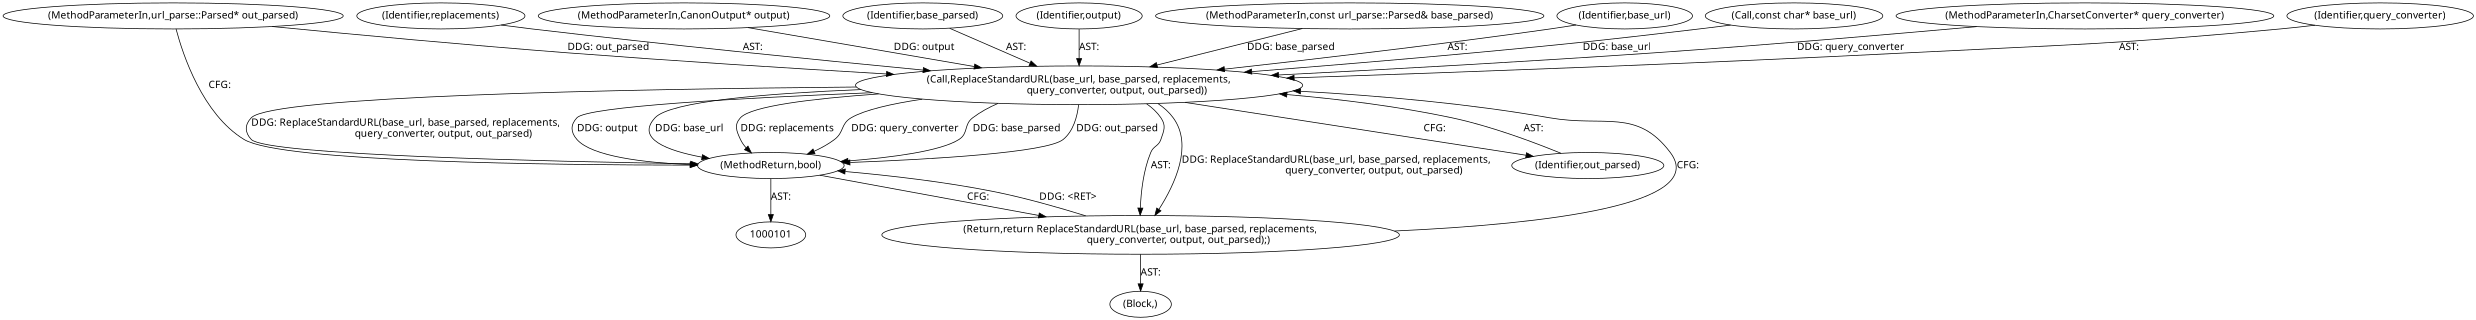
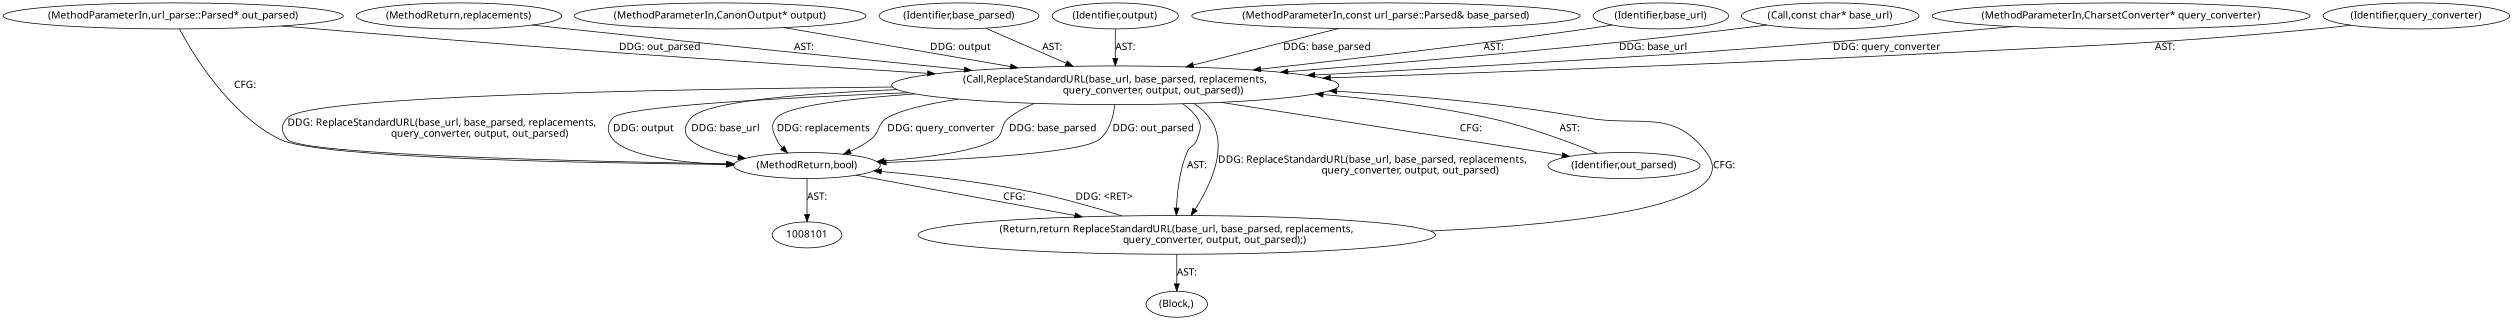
  digraph {
    fontname="Noto Sans"
    node [fontname="Noto Sans"]
    edge [fontname="Noto Sans"]
    n1 [label="(MethodParameterIn,url_parse::Parsed* out_parsed)"]
    n2 [label="(Call,ReplaceStandardURL(base_url, base_parsed, replacements,\n                            query_converter, output, out_parsed))"]
    n3 [label="(MethodReturn,bool)"]
    n4 [label="(Return,return ReplaceStandardURL(base_url, base_parsed, replacements,\n                            query_converter, output, out_parsed);)"]
    n5 [label="(Identifier,out_parsed)"]
-   1000101
+   1000101 [label=1008101]
    n7 [label="(Block,)"]
-   n8 [label="(Identifier,replacements)"]
+   n8 [label="(MethodReturn,replacements)"]
    n9 [label="(MethodParameterIn,CanonOutput* output)"]
    n10 [label="(Identifier,base_parsed)"]
    n11 [label="(Identifier,output)"]
    n12 [label="(MethodParameterIn,const url_parse::Parsed& base_parsed)"]
    n13 [label="(Identifier,base_url)"]
    n14 [label="(Call,const char* base_url)"]
    n15 [label="(MethodParameterIn,CharsetConverter* query_converter)"]
    n16 [label="(Identifier,query_converter)"]
    n1 -> n2 [label="DDG: out_parsed"]
    n1 -> n3 [label="CFG: "]
    n2 -> n3 [label="DDG: out_parsed"]
    n2 -> n3 [label="DDG: ReplaceStandardURL(base_url, base_parsed, replacements,\n                            query_converter, output, out_parsed)"]
    n2 -> n3 [label="DDG: output"]
    n2 -> n3 [label="DDG: base_url"]
    n2 -> n3 [label="DDG: replacements"]
    n2 -> n3 [label="DDG: query_converter"]
    n2 -> n3 [label="DDG: base_parsed"]
    n2 -> n4 [label="AST: "]
    n2 -> n4 [label="DDG: ReplaceStandardURL(base_url, base_parsed, replacements,\n                            query_converter, output, out_parsed)"]
    n2 -> n5 [label="CFG: "]
    n3 -> n4 [label="CFG: "]
    n3 -> 1000101 [label="AST: "]
    n4 -> n2 [label="CFG: "]
    n4 -> n3 [label="DDG: <RET>"]
    n4 -> n7 [label="AST: "]
    n5 -> n2 [label="AST: "]
    n8 -> n2 [label="AST: "]
    n9 -> n2 [label="DDG: output"]
    n10 -> n2 [label="AST: "]
    n11 -> n2 [label="AST: "]
    n12 -> n2 [label="DDG: base_parsed"]
    n13 -> n2 [label="AST: "]
    n14 -> n2 [label="DDG: base_url"]
    n15 -> n2 [label="DDG: query_converter"]
    n16 -> n2 [label="AST: "]
  }
